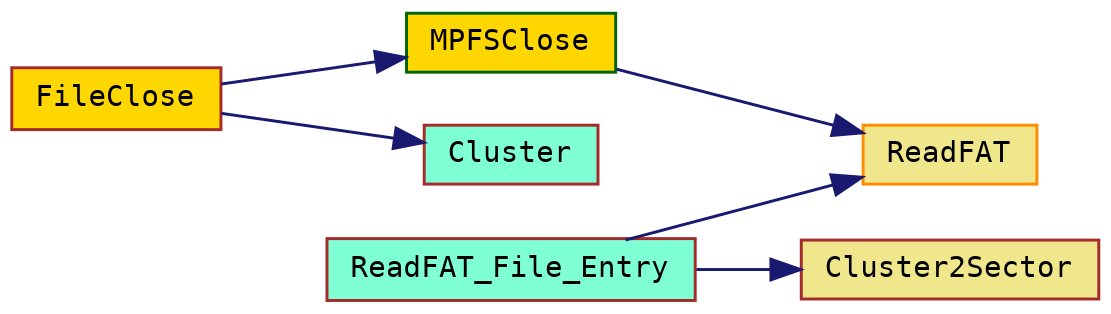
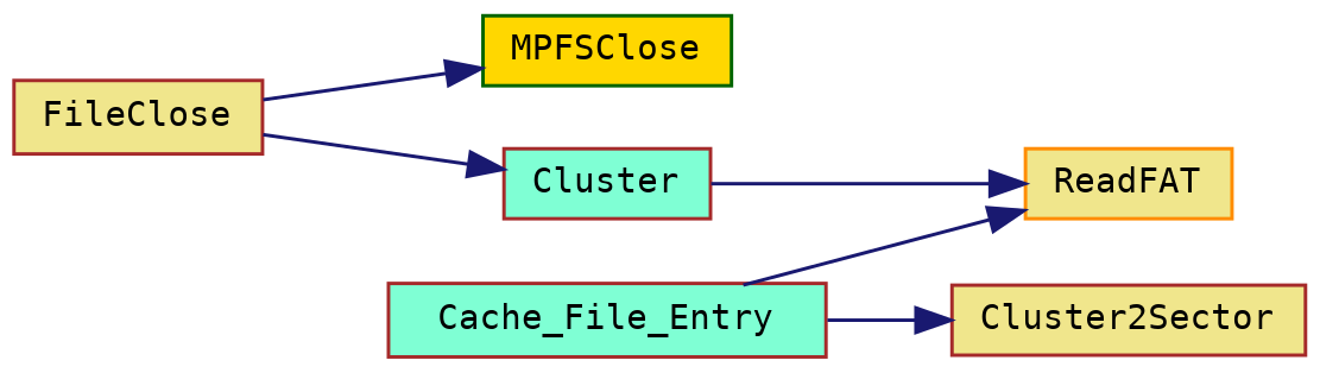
  digraph {
    fontname="DejaVu Sans Mono"
    rankdir=LR
    node [color=brown fillcolor=gold fontname="DejaVu Sans Mono" fontsize=10 shape=record style=filled]
    edge [color=midnightblue fontname="DejaVu Sans Mono" fontsize=10 labelfontname=Helvetica labelfontsize=10 style=solid]
-   n1 [fontcolor=black height=0.2 label=FileClose width=0.4]
+   n1 [fillcolor=khaki fontcolor=black height=0.2 label=FileClose width=0.4]
    n2 [color=darkgreen height=0.2 label=MPFSClose width=0.4]
    n3 [fillcolor=aquamarine height=0.2 label=Cluster width=0.4]
    n4 [color=darkorange fillcolor=khaki height=0.2 label=ReadFAT width=0.4]
-   n5 [fillcolor=aquamarine height=0.2 label=ReadFAT_File_Entry width=0.4]
+   n5 [fillcolor=aquamarine height=0.2 label=Cache_File_Entry width=0.4]
    n6 [fillcolor=khaki height=0.2 label=Cluster2Sector width=0.4]
    n1 -> n2
    n1 -> n3
-   n2 -> n4
+   n3 -> n4
    n5 -> n4
    n5 -> n6
  }
